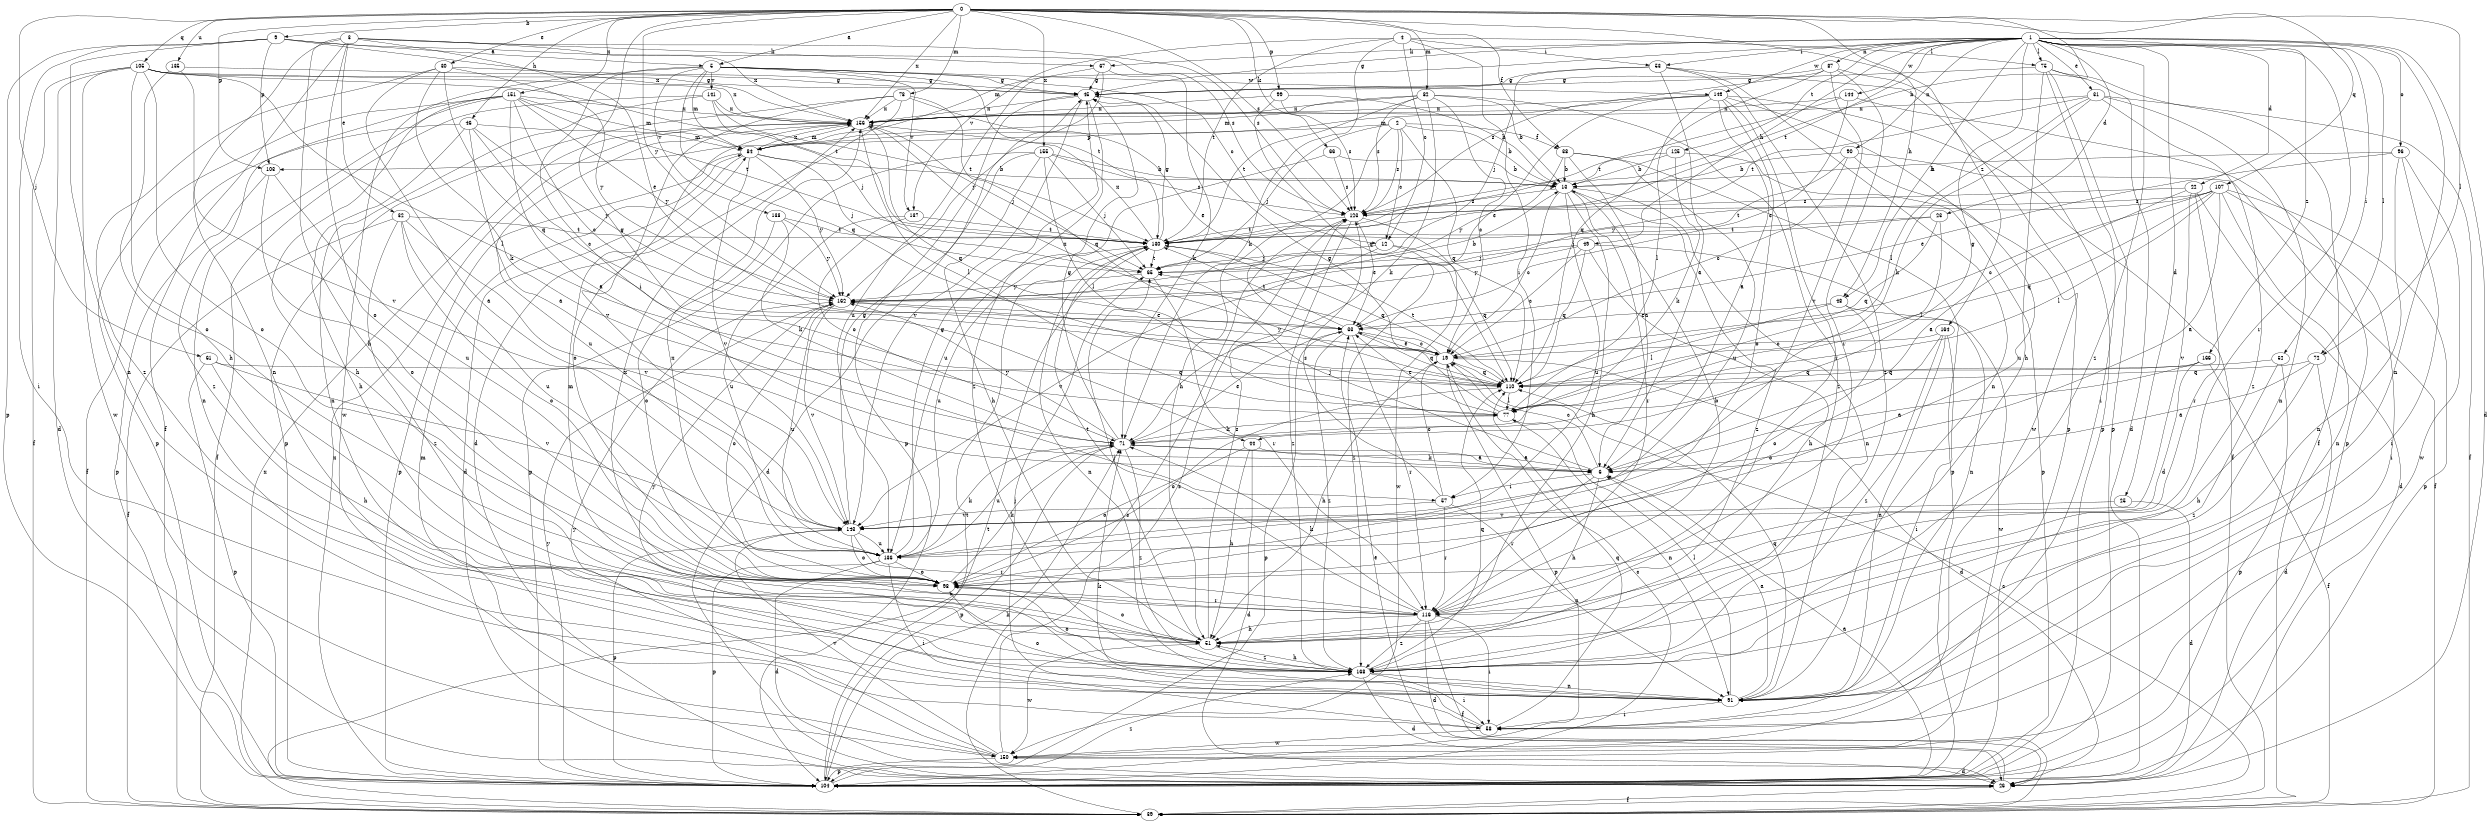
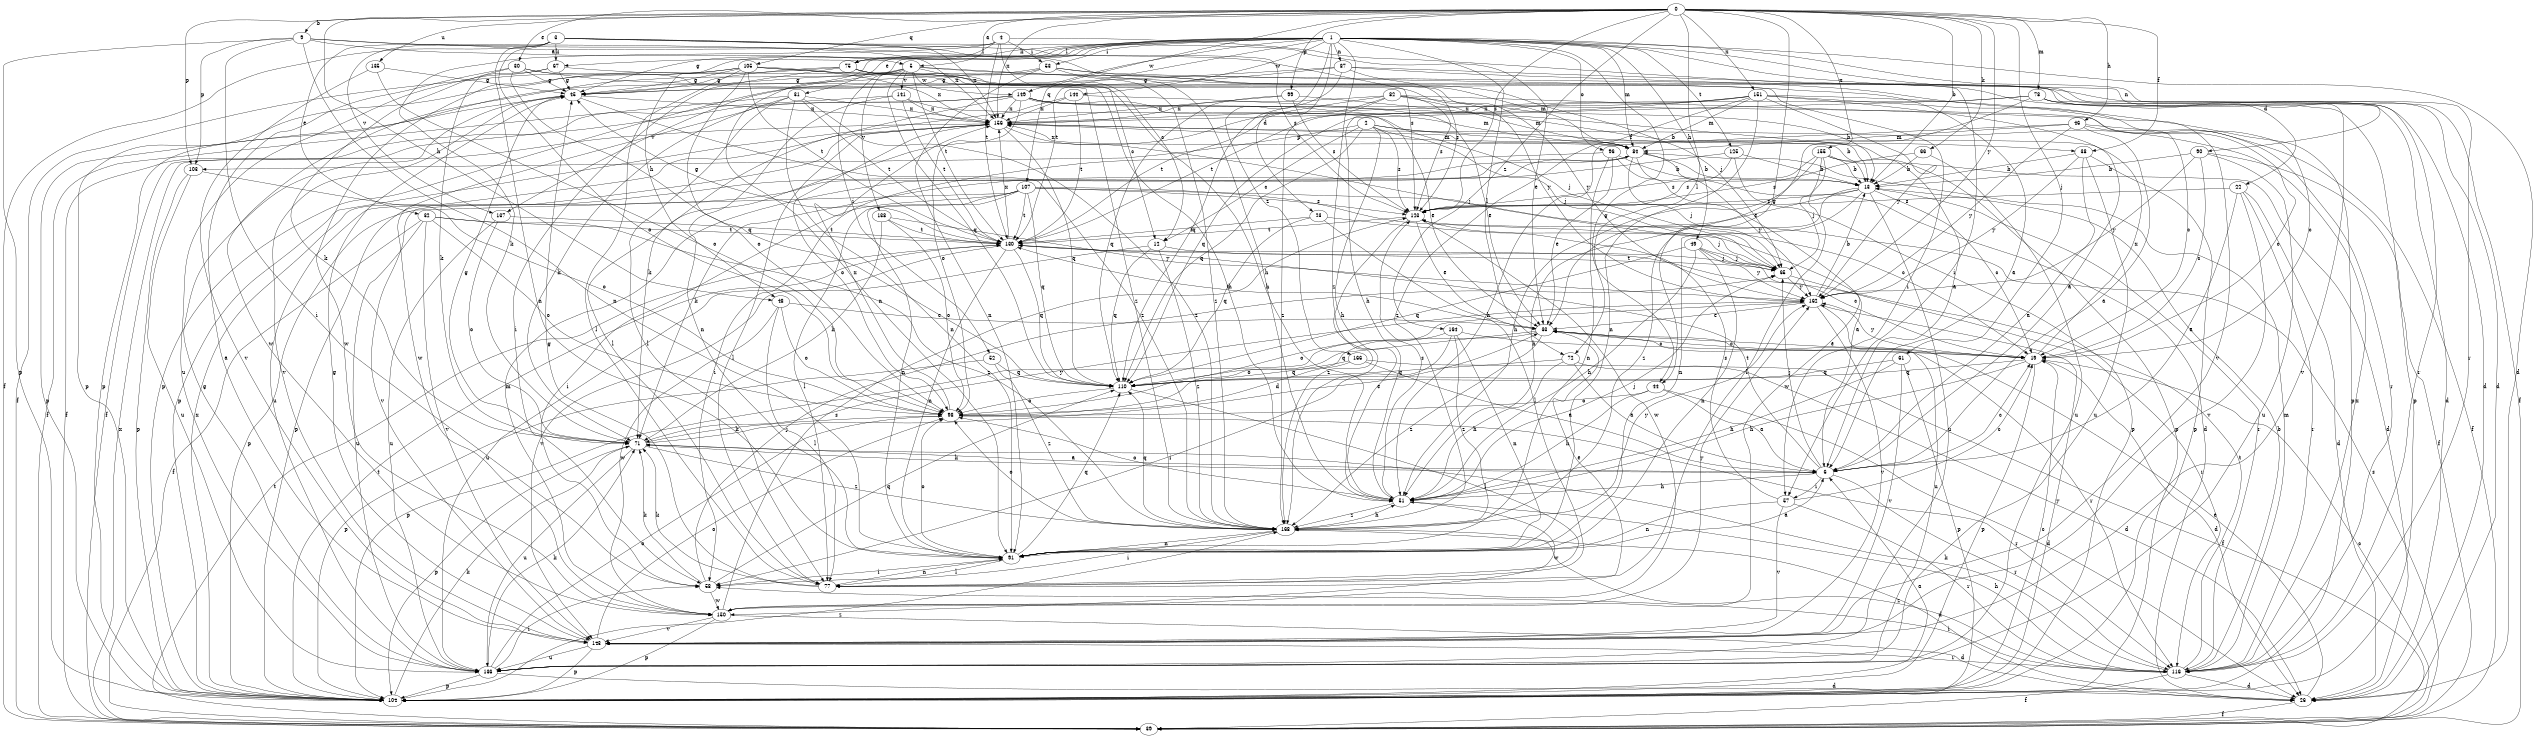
  strict digraph {
    0
    5
    9
    13
    30
    38
    44
    46
    48
    61
    66
    72
    78
    82
    99
    103
    105
    107
    123
    135
    151
    155
    156
    162
    164
    45
    84
    130
    149
    n30 [label=12]
    110
    57
    137
    138
    141
    150
    91
    58
    104
    116
    168
    51
    19
    136
    71
    143
    6
    26
    98
    39
    33
    77
    65
    1
    22
    23
-   25
    31
    49
    52
    53
    67
    75
    87
    90
    96
    125
    144
    166
    2
    3
    32
    4
    0 -> 5 [label=a]
    0 -> 9 [label=b]
    0 -> 13 [label=b]
    0 -> 30 [label=e]
    0 -> 38 [label=f]
    0 -> 44 [label=g]
    0 -> 46 [label=h]
    0 -> 48 [label=h]
    0 -> 61 [label=j]
    0 -> 66 [label=k]
    0 -> 72 [label=l]
    0 -> 78 [label=m]
-   0 -> 82 [label=m]
    0 -> 99 [label=p]
    0 -> 103 [label=p]
    0 -> 105 [label=q]
    0 -> 107 [label=q]
    0 -> 123 [label=s]
    0 -> 135 [label=u]
    0 -> 151 [label=x]
    0 -> 155 [label=x]
    0 -> 156 [label=x]
    0 -> 162 [label=y]
    0 -> 164 [label=z]
    5 -> 45 [label=g]
    5 -> 84 [label=m]
    5 -> 130 [label=t]
    5 -> 149 [label=w]
    5 -> n30 [label=c]
    5 -> 110 [label=q]
    5 -> 57 [label=i]
    5 -> 137 [label=v]
    5 -> 138 [label=v]
    5 -> 141 [label=v]
    5 -> 150 [label=w]
    9 -> 5 [label=a]
    9 -> 103 [label=p]
    9 -> 123 [label=s]
    9 -> 156 [label=x]
    9 -> 91 [label=n]
    9 -> 58 [label=i]
    9 -> 104 [label=p]
    13 -> 123 [label=s]
    13 -> 91 [label=n]
    13 -> 116 [label=r]
    13 -> 168 [label=z]
    13 -> 51 [label=h]
    13 -> 19 [label=c]
    13 -> 136 [label=u]
    30 -> 162 [label=y]
    30 -> 45 [label=g]
    30 -> 110 [label=q]
    30 -> 168 [label=z]
    30 -> 71 [label=k]
    30 -> 143 [label=a]
    38 -> 13 [label=b]
    38 -> 162 [label=y]
    38 -> 104 [label=p]
    38 -> 136 [label=u]
    38 -> 6 [label=a]
    44 -> 51 [label=h]
    44 -> 6 [label=a]
    44 -> 26 [label=d]
    44 -> 98 [label=o]
    46 -> 162 [label=y]
    46 -> 84 [label=m]
    46 -> 51 [label=h]
    46 -> 19 [label=c]
    46 -> 6 [label=a]
    46 -> 39 [label=f]
    48 -> 150 [label=w]
    48 -> 98 [label=o]
    48 -> 33 [label=e]
    48 -> 77 [label=l]
    61 -> 110 [label=q]
    61 -> 104 [label=p]
    61 -> 51 [label=h]
    61 -> 143 [label=v]
    66 -> 13 [label=b]
    66 -> 123 [label=s]
    66 -> 136 [label=u]
    72 -> 110 [label=q]
    72 -> 51 [label=h]
    72 -> 6 [label=a]
    72 -> 26 [label=d]
    78 -> 156 [label=x]
    78 -> 110 [label=q]
    78 -> 104 [label=p]
    78 -> 143 [label=v]
    78 -> 26 [label=d]
    78 -> 33 [label=e]
    82 -> 13 [label=b]
    82 -> 123 [label=s]
    82 -> 156 [label=x]
    82 -> 84 [label=m]
    82 -> 130 [label=t]
    82 -> 168 [label=z]
    82 -> 19 [label=c]
    82 -> 71 [label=k]
    99 -> 13 [label=b]
    99 -> 123 [label=s]
    99 -> 156 [label=x]
    99 -> 110 [label=q]
    103 -> 104 [label=p]
    103 -> 136 [label=u]
    103 -> 98 [label=o]
    105 -> 156 [label=x]
    105 -> 45 [label=g]
    105 -> 130 [label=t]
    105 -> 150 [label=w]
    105 -> 51 [label=h]
    105 -> 26 [label=d]
    105 -> 98 [label=o]
    105 -> 39 [label=f]
    105 -> 77 [label=l]
    107 -> 123 [label=s]
    107 -> 130 [label=t]
    107 -> 110 [label=q]
    107 -> 91 [label=n]
    107 -> 58 [label=i]
    107 -> 104 [label=p]
    107 -> 19 [label=c]
    107 -> 6 [label=a]
    107 -> 77 [label=l]
    123 -> 130 [label=t]
    123 -> 150 [label=w]
    123 -> 168 [label=z]
    123 -> 33 [label=e]
    135 -> 45 [label=g]
    135 -> 143 [label=v]
    135 -> 98 [label=o]
    151 -> 156 [label=x]
    151 -> 162 [label=y]
    151 -> 84 [label=m]
    151 -> 130 [label=t]
    151 -> 91 [label=n]
    151 -> 104 [label=p]
    151 -> 168 [label=z]
    151 -> 51 [label=h]
    151 -> 19 [label=c]
    151 -> 6 [label=a]
    155 -> 13 [label=b]
    155 -> 123 [label=s]
    155 -> 104 [label=p]
    155 -> 51 [label=h]
    155 -> 26 [label=d]
    155 -> 77 [label=l]
    155 -> 65 [label=j]
    156 -> 84 [label=m]
    156 -> 110 [label=q]
    156 -> 136 [label=u]
    156 -> 98 [label=o]
    156 -> 77 [label=l]
    156 -> 65 [label=j]
    162 -> 13 [label=b]
    162 -> 136 [label=u]
    162 -> 143 [label=v]
    162 -> 98 [label=o]
    162 -> 33 [label=e]
    164 -> 91 [label=n]
    164 -> 58 [label=i]
    164 -> 168 [label=z]
    164 -> 19 [label=c]
    164 -> 98 [label=o]
    45 -> 156 [label=x]
    45 -> 104 [label=p]
    45 -> 168 [label=z]
    45 -> 143 [label=v]
    84 -> 13 [label=b]
    84 -> 156 [label=x]
    84 -> 162 [label=y]
    84 -> 104 [label=p]
    84 -> 143 [label=v]
    84 -> 26 [label=d]
    84 -> 65 [label=j]
    130 -> 156 [label=x]
    130 -> 45 [label=g]
    130 -> 110 [label=q]
    130 -> 91 [label=n]
    130 -> 136 [label=u]
    130 -> 65 [label=t]
    149 -> 156 [label=x]
    149 -> 84 [label=m]
    149 -> 150 [label=w]
    149 -> 116 [label=r]
    149 -> 6 [label=a]
    149 -> 98 [label=o]
    149 -> 39 [label=f]
    149 -> 33 [label=e]
    149 -> 77 [label=l]
    n30 -> 110 [label=q]
    n30 -> 168 [label=z]
    n30 -> 143 [label=v]
    n30 -> 65 [label=j]
-   110 -> 130 [label=t]
+   6 -> 130 [label=t]
    110 -> 98 [label=o]
    110 -> 77 [label=l]
    57 -> 123 [label=s]
    57 -> 91 [label=n]
    57 -> 116 [label=r]
    57 -> 19 [label=c]
    57 -> 143 [label=v]
    137 -> 130 [label=t]
    137 -> 136 [label=u]
    137 -> 71 [label=o]
    138 -> 162 [label=y]
    138 -> 130 [label=t]
    138 -> 71 [label=k]
    138 -> 98 [label=o]
    141 -> 156 [label=x]
    141 -> 130 [label=t]
    141 -> 91 [label=n]
    141 -> 39 [label=f]
    141 -> 65 [label=j]
    150 -> 123 [label=s]
    150 -> 162 [label=y]
    150 -> 84 [label=m]
    150 -> 104 [label=p]
    150 -> 143 [label=v]
    150 -> 26 [label=d]
    91 -> 110 [label=q]
    91 -> 58 [label=i]
    91 -> 6 [label=a]
    91 -> 98 [label=o]
    91 -> 77 [label=l]
    58 -> 110 [label=q]
    58 -> 150 [label=w]
    58 -> 71 [label=k]
    58 -> 65 [label=j]
    104 -> 156 [label=x]
    104 -> 162 [label=y]
    104 -> 130 [label=t]
    104 -> 168 [label=z]
    104 -> 19 [label=c]
    104 -> 71 [label=k]
    104 -> 6 [label=a]
    116 -> 13 [label=b]
    116 -> 156 [label=x]
    116 -> 84 [label=m]
    116 -> 130 [label=t]
    116 -> 58 [label=i]
    116 -> 168 [label=z]
    116 -> 51 [label=h]
    116 -> 71 [label=k]
    116 -> 26 [label=d]
    116 -> 39 [label=f]
    168 -> 162 [label=y]
    168 -> 110 [label=q]
    168 -> 91 [label=n]
    168 -> 58 [label=i]
    168 -> 51 [label=h]
    168 -> 26 [label=d]
    168 -> 98 [label=o]
    51 -> 123 [label=s]
    51 -> 150 [label=w]
    51 -> 168 [label=z]
    51 -> 98 [label=o]
    51 -> 65 [label=j]
    19 -> 156 [label=x]
    19 -> 162 [label=y]
    19 -> 110 [label=q]
    19 -> 104 [label=p]
    19 -> 51 [label=h]
    19 -> 26 [label=d]
    19 -> 33 [label=e]
    136 -> 45 [label=g]
    136 -> 58 [label=i]
    136 -> 104 [label=p]
    136 -> 71 [label=k]
    136 -> 26 [label=d]
    136 -> 98 [label=o]
    71 -> 162 [label=y]
    71 -> 45 [label=g]
    71 -> 104 [label=p]
    71 -> 168 [label=z]
    71 -> 136 [label=u]
    71 -> 6 [label=a]
    71 -> 33 [label=e]
    143 -> 45 [label=g]
    143 -> 104 [label=p]
    143 -> 116 [label=r]
    143 -> 136 [label=u]
    143 -> 98 [label=o]
    6 -> 57 [label=i]
    6 -> 116 [label=r]
    6 -> 51 [label=h]
    6 -> 19 [label=c]
    6 -> 71 [label=k]
    6 -> 65 [label=j]
    26 -> 39 [label=f]
    26 -> 33 [label=e]
    98 -> 156 [label=x]
    98 -> 116 [label=r]
    98 -> 71 [label=k]
    39 -> 123 [label=s]
    39 -> 156 [label=x]
    39 -> 130 [label=t]
    39 -> 19 [label=c]
    33 -> 130 [label=t]
    33 -> 110 [label=q]
    33 -> 104 [label=p]
    33 -> 116 [label=r]
    33 -> 168 [label=z]
    33 -> 19 [label=c]
    77 -> 45 [label=g]
    77 -> 91 [label=n]
    77 -> 71 [label=k]
    77 -> 33 [label=e]
    65 -> 162 [label=y]
    65 -> 116 [label=r]
    1 -> 44 [label=g]
    1 -> 48 [label=h]
    1 -> 72 [label=l]
    1 -> 45 [label=g]
    1 -> 84 [label=m]
    1 -> 130 [label=t]
    1 -> 149 [label=w]
    1 -> 91 [label=n]
    1 -> 116 [label=r]
    1 -> 168 [label=z]
    1 -> 26 [label=d]
    1 -> 22 [label=d]
    1 -> 23 [label=d]
-   1 -> 25 [label=d]
    1 -> 31 [label=e]
    1 -> 49 [label=h]
    1 -> 52 [label=i]
    1 -> 53 [label=i]
    1 -> 67 [label=k]
    1 -> 75 [label=l]
    1 -> 87 [label=n]
    1 -> 90 [label=n]
    1 -> 96 [label=o]
    1 -> 125 [label=t]
    1 -> 144 [label=w]
    1 -> 166 [label=z]
    22 -> 123 [label=s]
    22 -> 116 [label=r]
    22 -> 143 [label=v]
    22 -> 6 [label=a]
    22 -> 26 [label=d]
    23 -> 130 [label=t]
    23 -> 110 [label=q]
    23 -> 77 [label=l]
    23 -> 65 [label=j]
-   25 -> 143 [label=v]
-   25 -> 26 [label=d]
    31 -> 156 [label=x]
    31 -> 130 [label=t]
    31 -> 91 [label=n]
    31 -> 168 [label=z]
    31 -> 71 [label=k]
    31 -> 39 [label=f]
    31 -> 77 [label=l]
    49 -> 162 [label=y]
    49 -> 110 [label=q]
    49 -> 91 [label=n]
    49 -> 51 [label=h]
    49 -> 19 [label=c]
    49 -> 65 [label=j]
    52 -> 110 [label=q]
    52 -> 104 [label=p]
    52 -> 168 [label=z]
    53 -> 45 [label=g]
    53 -> 91 [label=n]
    53 -> 104 [label=p]
    53 -> 168 [label=z]
    53 -> 6 [label=a]
    53 -> 65 [label=j]
    67 -> 162 [label=y]
    67 -> 45 [label=g]
    67 -> 136 [label=u]
    67 -> 71 [label=k]
    75 -> 45 [label=g]
    75 -> 58 [label=i]
    75 -> 104 [label=p]
    75 -> 51 [label=h]
    75 -> 26 [label=d]
    75 -> 39 [label=f]
    87 -> 123 [label=s]
    87 -> 45 [label=g]
    87 -> 110 [label=q]
    87 -> 104 [label=p]
    87 -> 116 [label=r]
    87 -> 143 [label=v]
    90 -> 13 [label=b]
    90 -> 162 [label=y]
    90 -> 19 [label=c]
    90 -> 136 [label=u]
    90 -> 39 [label=f]
    96 -> 13 [label=b]
    96 -> 150 [label=w]
    96 -> 91 [label=n]
    96 -> 58 [label=i]
    96 -> 33 [label=e]
    125 -> 13 [label=b]
    125 -> 123 [label=s]
    125 -> 104 [label=p]
    125 -> 71 [label=k]
    144 -> 156 [label=x]
    144 -> 130 [label=t]
    144 -> 104 [label=p]
    144 -> 33 [label=e]
    166 -> 110 [label=q]
    166 -> 6 [label=a]
    166 -> 98 [label=d]
    166 -> 39 [label=f]
    2 -> 13 [label=b]
    2 -> 38 [label=f]
    2 -> 103 [label=p]
    2 -> 123 [label=s]
    2 -> n30 [label=c]
    2 -> 110 [label=q]
    2 -> 51 [label=h]
    2 -> 65 [label=j]
    3 -> 123 [label=s]
    3 -> 156 [label=x]
    3 -> 91 [label=n]
    3 -> 51 [label=h]
    3 -> 98 [label=o]
    3 -> 39 [label=f]
    3 -> 33 [label=e]
    3 -> 67 [label=k]
    3 -> 32 [label=e]
    32 -> 130 [label=t]
    32 -> 168 [label=z]
    32 -> 136 [label=u]
    32 -> 143 [label=v]
    32 -> 98 [label=o]
    32 -> 39 [label=f]
    4 -> 130 [label=t]
    4 -> n30 [label=c]
    4 -> 57 [label=i]
    4 -> 137 [label=v]
    4 -> 71 [label=k]
    4 -> 53 [label=i]
    4 -> 75 [label=l]
  }
